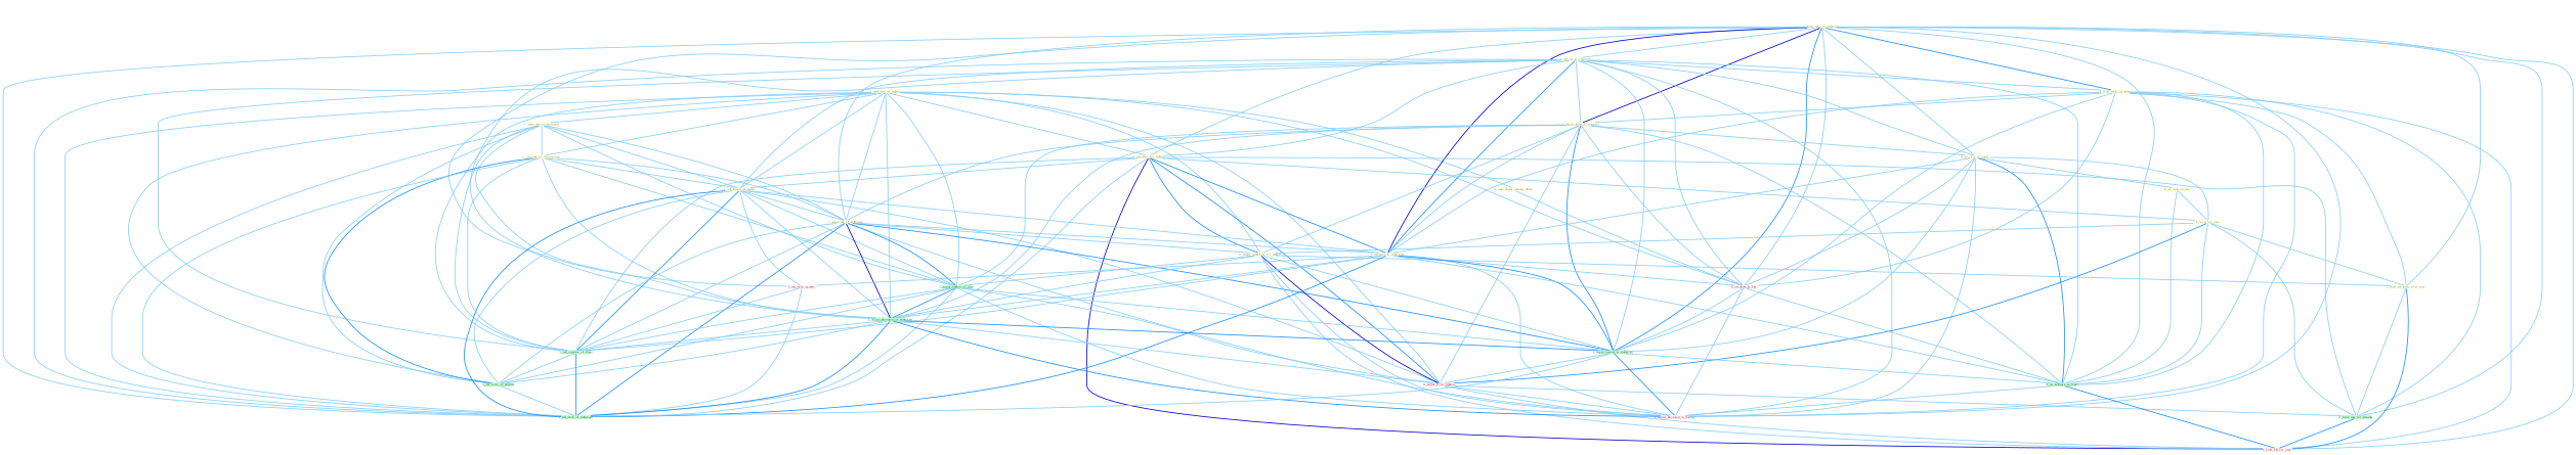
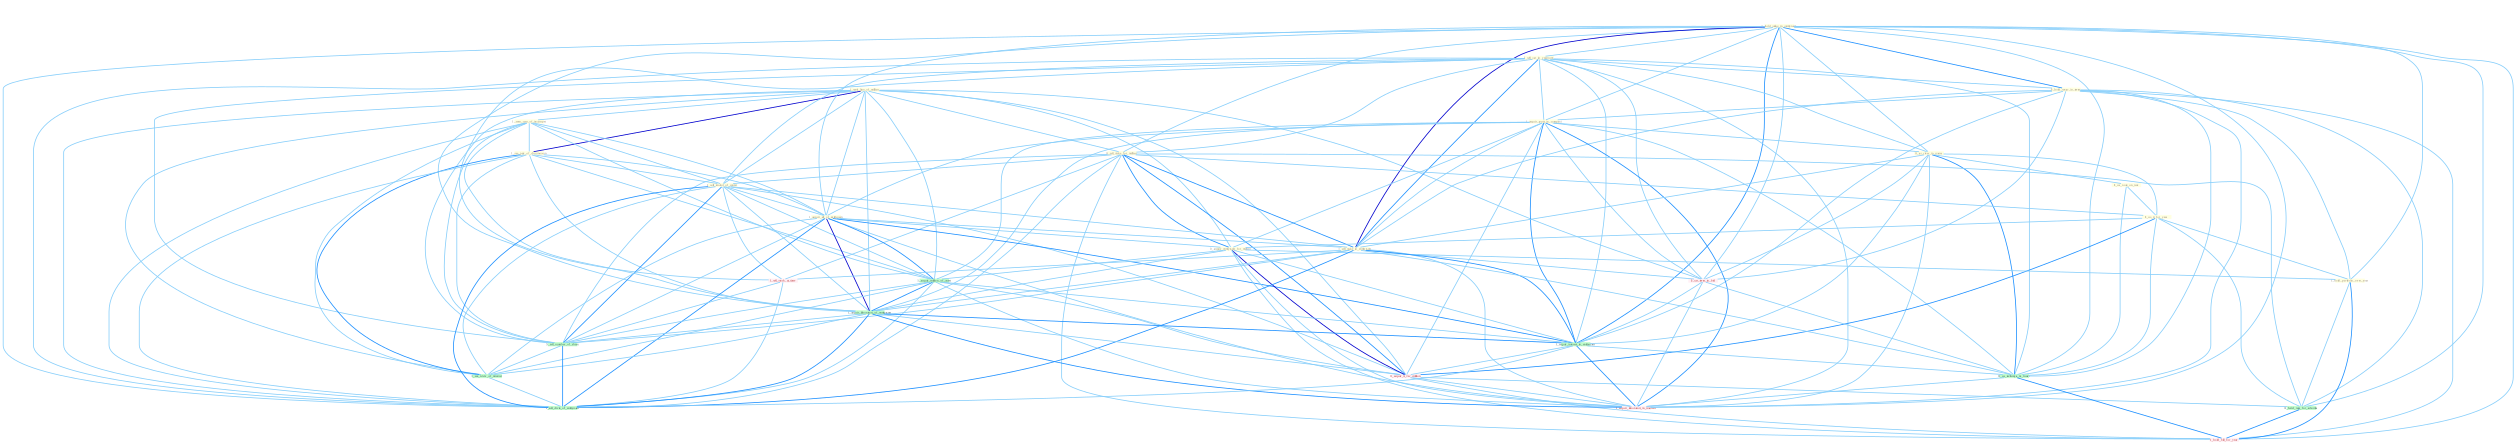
  graph {
    fontname="Liberation Serif"
    node [color="#ffffe0" fixedsize=true fontcolor="#8b7d6b" fontname="Liberation Serif" fontsize=4 shape=polygon style=filled]
    edge [color="#87cefa" fontname="Liberation Serif" w=1]
    "1_seek_line_of_million " [height=.06 width=.5]
    "1_hold_stake_in_entitynam " [height=.06 width=.5]
-   "0_seek_chang_among_thing " [height=.06 width=.5]
    "0_sell_car_in_yearnum " [height=.06 width=.5]
    "1_seen_case_of_incompet " [height=.06 width=.5]
    "0_hold_secur_in_term " [height=.06 width=.5]
    "1_acquir_posit_in_compani " [height=.06 width=.5]
    "0_us_river_in_name " [height=.06 width=.5]
    "1_see_pair_of_chromosom " [height=.06 width=.5]
    "0_sell_stake_for_million " [height=.06 width=.5]
    "1_sell_model_of_center " [height=.06 width=.5]
    "1_acquir_all_of_entitynam " [height=.06 width=.5]
    "0_us_note_on_test " [height=.06 width=.5]
    "0_us_it_for_year " [height=.06 width=.5]
    "0_acquir_entitynam_for_million " [height=.06 width=.5]
    "1_sell_stake_in_entitynam " [height=.06 width=.5]
    "0_hold_portfolio_over_year " [height=.06 width=.5]
    n18 [color="#fff0f5" fontcolor="#b22222" height=.06 label="0_car_term_in_bid" width=.5]
    "0_acquir_it_for_million " [color="#fff0f5" fontcolor="#b22222" height=.06 width=.5]
    "0_acquir_laboratori_in_transact " [color="#fff0f5" fontcolor="#b22222" height=.06 width=.5]
    "0_sell_stock_at_time " [color="#fff0f5" fontcolor="#b22222" height=.06 width=.5]
    "1_hold_bill_for_year " [color="#fff0f5" fontcolor="#b22222" height=.06 width=.5]
    "1_acquir_million_of_asset " [color="#BDFCC9" fontcolor="#2f4f4f" height=.06 width=.5]
    "1_acquir_laboratori_of_entitynam " [color="#BDFCC9" fontcolor="#2f4f4f" height=.06 width=.5]
    n25 [color="#BDFCC9" fontcolor="#2f4f4f" height=.06 label="5_sell_number_of_share" width=.5]
    "1_see_reviv_of_interest " [color="#BDFCC9" fontcolor="#2f4f4f" height=.06 width=.5]
    "1_sell_divis_of_entitynam " [color="#BDFCC9" fontcolor="#2f4f4f" height=.06 width=.5]
    "1_acquir_interest_in_entitynam " [color="#BDFCC9" fontcolor="#2f4f4f" height=.06 width=.5]
    "0_us_techniqu_in_heart " [color="#BDFCC9" fontcolor="#2f4f4f" height=.06 width=.5]
    "0_hold_rate_for_advertis " [color="#BDFCC9" fontcolor="#2f4f4f" height=.06 width=.5]
    subgraph sub_1 {
      "1_seek_line_of_million "
      "1_hold_stake_in_entitynam "
-     "0_seek_chang_among_thing "
      "0_sell_car_in_yearnum "
      "1_seen_case_of_incompet "
      "0_hold_secur_in_term "
      "1_acquir_posit_in_compani "
      "0_us_river_in_name "
      "1_see_pair_of_chromosom "
      "0_sell_stake_for_million "
      "1_sell_model_of_center "
      "1_acquir_all_of_entitynam "
      "0_us_note_on_test "
      "0_us_it_for_year "
      "0_acquir_entitynam_for_million "
      "1_sell_stake_in_entitynam "
      "0_hold_portfolio_over_year "
    }
    subgraph sub_2 {
      n18
      "0_acquir_it_for_million "
      "0_acquir_laboratori_in_transact "
      "0_sell_stock_at_time "
      "1_hold_bill_for_year "
    }
-   "1_seek_line_of_million " -- "0_seek_chang_among_thing "
    "1_seek_line_of_million " -- "1_seen_case_of_incompet "
-   "1_seek_line_of_million " -- "1_see_pair_of_chromosom "
+   "1_seek_line_of_million " -- "1_see_pair_of_chromosom " [color="#0000cd"]
    "1_seek_line_of_million " -- "0_sell_stake_for_million "
    "1_seek_line_of_million " -- "1_sell_model_of_center "
    "1_seek_line_of_million " -- "1_acquir_all_of_entitynam "
    "1_seek_line_of_million " -- "0_acquir_entitynam_for_million "
    "1_seek_line_of_million " -- n18
    "1_seek_line_of_million " -- "0_acquir_it_for_million "
    "1_seek_line_of_million " -- "1_acquir_million_of_asset "
    "1_seek_line_of_million " -- "1_acquir_laboratori_of_entitynam "
    "1_seek_line_of_million " -- n25
    "1_seek_line_of_million " -- "1_see_reviv_of_interest "
    "1_seek_line_of_million " -- "1_sell_divis_of_entitynam "
    "1_hold_stake_in_entitynam " -- "0_sell_car_in_yearnum "
    "1_hold_stake_in_entitynam " -- "0_hold_secur_in_term " [color="#1e90ff" w=2]
-   "1_hold_stake_in_entitynam " -- "1_acquir_posit_in_compani " [color="#0000cd"]
+   "1_hold_stake_in_entitynam " -- "1_acquir_posit_in_compani "
    "1_hold_stake_in_entitynam " -- "0_us_river_in_name "
    "1_hold_stake_in_entitynam " -- "0_sell_stake_for_million "
    "1_hold_stake_in_entitynam " -- "1_acquir_all_of_entitynam "
    "1_hold_stake_in_entitynam " -- "1_sell_stake_in_entitynam " [color="#0000cd" w=3]
    "1_hold_stake_in_entitynam " -- "0_hold_portfolio_over_year "
    "1_hold_stake_in_entitynam " -- n18
    "1_hold_stake_in_entitynam " -- "0_acquir_laboratori_in_transact "
    "1_hold_stake_in_entitynam " -- "1_hold_bill_for_year "
    "1_hold_stake_in_entitynam " -- "1_acquir_laboratori_of_entitynam "
    "1_hold_stake_in_entitynam " -- "1_sell_divis_of_entitynam "
    "1_hold_stake_in_entitynam " -- "1_acquir_interest_in_entitynam " [color="#1e90ff" w=2]
    "1_hold_stake_in_entitynam " -- "0_us_techniqu_in_heart "
    "1_hold_stake_in_entitynam " -- "0_hold_rate_for_advertis "
-   "0_seek_chang_among_thing " -- n18
    "0_sell_car_in_yearnum " -- "0_hold_secur_in_term "
    "0_sell_car_in_yearnum " -- "1_acquir_posit_in_compani "
    "0_sell_car_in_yearnum " -- "0_us_river_in_name "
    "0_sell_car_in_yearnum " -- "0_sell_stake_for_million "
    "0_sell_car_in_yearnum " -- "1_sell_model_of_center "
    "0_sell_car_in_yearnum " -- "1_sell_stake_in_entitynam " [color="#1e90ff" w=2]
    "0_sell_car_in_yearnum " -- n18
    "0_sell_car_in_yearnum " -- "0_acquir_laboratori_in_transact "
    "0_sell_car_in_yearnum " -- "0_sell_stock_at_time "
    "0_sell_car_in_yearnum " -- n25
    "0_sell_car_in_yearnum " -- "1_sell_divis_of_entitynam "
    "0_sell_car_in_yearnum " -- "1_acquir_interest_in_entitynam "
    "0_sell_car_in_yearnum " -- "0_us_techniqu_in_heart "
    "1_seen_case_of_incompet " -- "1_see_pair_of_chromosom "
    "1_seen_case_of_incompet " -- "1_sell_model_of_center "
    "1_seen_case_of_incompet " -- "1_acquir_all_of_entitynam "
    "1_seen_case_of_incompet " -- "1_acquir_million_of_asset "
    "1_seen_case_of_incompet " -- "1_acquir_laboratori_of_entitynam "
    "1_seen_case_of_incompet " -- n25
    "1_seen_case_of_incompet " -- "1_see_reviv_of_interest "
    "1_seen_case_of_incompet " -- "1_sell_divis_of_entitynam "
    "0_hold_secur_in_term " -- "1_acquir_posit_in_compani "
    "0_hold_secur_in_term " -- "1_sell_stake_in_entitynam "
    "0_hold_secur_in_term " -- "0_hold_portfolio_over_year "
    "0_hold_secur_in_term " -- n18
    "0_hold_secur_in_term " -- "0_acquir_laboratori_in_transact "
    "0_hold_secur_in_term " -- "1_hold_bill_for_year "
    "0_hold_secur_in_term " -- "1_acquir_interest_in_entitynam "
    "0_hold_secur_in_term " -- "0_us_techniqu_in_heart "
    "0_hold_secur_in_term " -- "0_hold_rate_for_advertis "
    "1_acquir_posit_in_compani " -- "0_us_river_in_name "
    "1_acquir_posit_in_compani " -- "1_acquir_all_of_entitynam "
    "1_acquir_posit_in_compani " -- "0_acquir_entitynam_for_million "
    "1_acquir_posit_in_compani " -- "1_sell_stake_in_entitynam "
    "1_acquir_posit_in_compani " -- n18
    "1_acquir_posit_in_compani " -- "0_acquir_it_for_million "
+   "1_acquir_posit_in_compani " -- "0_acquir_laboratori_in_transact " [color="#1e90ff" w=2]
    "1_acquir_posit_in_compani " -- "1_acquir_million_of_asset "
    "1_acquir_posit_in_compani " -- "1_acquir_laboratori_of_entitynam "
    "1_acquir_posit_in_compani " -- "1_acquir_interest_in_entitynam " [color="#1e90ff" w=2]
    "1_acquir_posit_in_compani " -- "0_us_techniqu_in_heart "
    "0_us_river_in_name " -- "0_us_note_on_test "
    "0_us_river_in_name " -- "0_us_it_for_year "
    "0_us_river_in_name " -- "1_sell_stake_in_entitynam "
    "0_us_river_in_name " -- n18
    "0_us_river_in_name " -- "0_acquir_laboratori_in_transact "
    "0_us_river_in_name " -- "1_acquir_interest_in_entitynam "
    "0_us_river_in_name " -- "0_us_techniqu_in_heart " [color="#1e90ff" w=2]
    "1_see_pair_of_chromosom " -- "1_sell_model_of_center "
    "1_see_pair_of_chromosom " -- "1_acquir_all_of_entitynam "
    "1_see_pair_of_chromosom " -- "1_acquir_million_of_asset "
    "1_see_pair_of_chromosom " -- "1_acquir_laboratori_of_entitynam "
    "1_see_pair_of_chromosom " -- n25
    "1_see_pair_of_chromosom " -- "1_see_reviv_of_interest " [color="#1e90ff" w=2]
    "1_see_pair_of_chromosom " -- "1_sell_divis_of_entitynam "
    "0_sell_stake_for_million " -- "1_sell_model_of_center "
    "0_sell_stake_for_million " -- "0_us_it_for_year "
    "0_sell_stake_for_million " -- "0_acquir_entitynam_for_million " [color="#1e90ff" w=2]
    "0_sell_stake_for_million " -- "1_sell_stake_in_entitynam " [color="#1e90ff" w=2]
    "0_sell_stake_for_million " -- "0_acquir_it_for_million " [color="#1e90ff" w=2]
-   "0_sell_stake_for_million " -- "1_hold_bill_for_year " [color="#0000cd"]
+   "0_sell_stake_for_million " -- "0_sell_stock_at_time "
+   "0_sell_stake_for_million " -- "1_hold_bill_for_year "
    "0_sell_stake_for_million " -- n25
    "0_sell_stake_for_million " -- "1_sell_divis_of_entitynam "
    "0_sell_stake_for_million " -- "0_hold_rate_for_advertis "
    "1_sell_model_of_center " -- "1_acquir_all_of_entitynam "
    "1_sell_model_of_center " -- "1_sell_stake_in_entitynam "
    "1_sell_model_of_center " -- "0_acquir_it_for_million "
    "1_sell_model_of_center " -- "0_sell_stock_at_time "
    "1_sell_model_of_center " -- "1_acquir_million_of_asset "
    "1_sell_model_of_center " -- "1_acquir_laboratori_of_entitynam "
    "1_sell_model_of_center " -- n25 [color="#1e90ff" w=2]
    "1_sell_model_of_center " -- "1_see_reviv_of_interest "
    "1_sell_model_of_center " -- "1_sell_divis_of_entitynam " [color="#1e90ff" w=2]
    "1_acquir_all_of_entitynam " -- "0_acquir_entitynam_for_million "
    "1_acquir_all_of_entitynam " -- "1_sell_stake_in_entitynam "
    "1_acquir_all_of_entitynam " -- "0_acquir_laboratori_in_transact "
    "1_acquir_all_of_entitynam " -- "1_acquir_million_of_asset " [color="#1e90ff" w=2]
    "1_acquir_all_of_entitynam " -- "1_acquir_laboratori_of_entitynam " [color="#0000cd" w=3]
    "1_acquir_all_of_entitynam " -- n25
    "1_acquir_all_of_entitynam " -- "1_see_reviv_of_interest "
    "1_acquir_all_of_entitynam " -- "1_sell_divis_of_entitynam " [color="#1e90ff" w=2]
    "1_acquir_all_of_entitynam " -- "1_acquir_interest_in_entitynam " [color="#1e90ff" w=2]
    "0_us_note_on_test " -- "0_us_it_for_year "
    "0_us_note_on_test " -- "0_us_techniqu_in_heart "
    "0_us_it_for_year " -- "0_acquir_entitynam_for_million "
    "0_us_it_for_year " -- "0_hold_portfolio_over_year "
    "0_us_it_for_year " -- "0_acquir_it_for_million " [color="#1e90ff" w=2]
    "0_us_it_for_year " -- "0_us_techniqu_in_heart "
    "0_us_it_for_year " -- "0_hold_rate_for_advertis "
    "0_acquir_entitynam_for_million " -- "0_hold_portfolio_over_year "
    "0_acquir_entitynam_for_million " -- "0_acquir_it_for_million " [color="#0000cd" w=3]
    "0_acquir_entitynam_for_million " -- "0_acquir_laboratori_in_transact "
    "0_acquir_entitynam_for_million " -- "1_hold_bill_for_year "
    "0_acquir_entitynam_for_million " -- "1_acquir_million_of_asset "
    "0_acquir_entitynam_for_million " -- "1_acquir_laboratori_of_entitynam "
    "0_acquir_entitynam_for_million " -- "1_acquir_interest_in_entitynam "
    "1_sell_stake_in_entitynam " -- n18
    "1_sell_stake_in_entitynam " -- "0_acquir_laboratori_in_transact "
    "1_sell_stake_in_entitynam " -- "0_sell_stock_at_time "
    "1_sell_stake_in_entitynam " -- "1_acquir_laboratori_of_entitynam "
    "1_sell_stake_in_entitynam " -- n25
    "1_sell_stake_in_entitynam " -- "1_sell_divis_of_entitynam " [color="#1e90ff" w=2]
    "1_sell_stake_in_entitynam " -- "1_acquir_interest_in_entitynam " [color="#1e90ff" w=2]
    "1_sell_stake_in_entitynam " -- "0_us_techniqu_in_heart "
    "0_hold_portfolio_over_year " -- "1_hold_bill_for_year " [color="#1e90ff" w=2]
    "0_hold_portfolio_over_year " -- "0_hold_rate_for_advertis "
    n18 -- "0_acquir_laboratori_in_transact "
    n18 -- "1_acquir_interest_in_entitynam "
    n18 -- "0_us_techniqu_in_heart "
    "0_acquir_it_for_million " -- "0_acquir_laboratori_in_transact "
    "0_acquir_it_for_million " -- "1_hold_bill_for_year "
    "0_acquir_it_for_million " -- "0_hold_rate_for_advertis "
    "0_sell_stock_at_time " -- n25
    "0_sell_stock_at_time " -- "1_sell_divis_of_entitynam "
    "1_acquir_million_of_asset " -- "0_acquir_it_for_million "
    "1_acquir_million_of_asset " -- "0_acquir_laboratori_in_transact "
    "1_acquir_million_of_asset " -- "1_acquir_laboratori_of_entitynam " [color="#1e90ff" w=2]
    "1_acquir_million_of_asset " -- n25
    "1_acquir_million_of_asset " -- "1_see_reviv_of_interest "
    "1_acquir_million_of_asset " -- "1_sell_divis_of_entitynam "
    "1_acquir_million_of_asset " -- "1_acquir_interest_in_entitynam "
    "1_acquir_laboratori_of_entitynam " -- "0_acquir_it_for_million "
    "1_acquir_laboratori_of_entitynam " -- "0_acquir_laboratori_in_transact " [color="#1e90ff" w=2]
    "1_acquir_laboratori_of_entitynam " -- n25
    "1_acquir_laboratori_of_entitynam " -- "1_see_reviv_of_interest "
    "1_acquir_laboratori_of_entitynam " -- "1_sell_divis_of_entitynam " [color="#1e90ff" w=2]
    "1_acquir_laboratori_of_entitynam " -- "1_acquir_interest_in_entitynam " [color="#1e90ff" w=2]
    n25 -- "1_see_reviv_of_interest "
    n25 -- "1_sell_divis_of_entitynam " [color="#1e90ff" w=2]
    "1_see_reviv_of_interest " -- "1_sell_divis_of_entitynam "
    "1_acquir_interest_in_entitynam " -- "0_acquir_it_for_million "
    "1_acquir_interest_in_entitynam " -- "0_acquir_laboratori_in_transact " [color="#1e90ff" w=2]
    "1_acquir_interest_in_entitynam " -- "1_sell_divis_of_entitynam "
    "1_acquir_interest_in_entitynam " -- "0_us_techniqu_in_heart "
    "0_us_techniqu_in_heart " -- "0_acquir_laboratori_in_transact "
    "0_us_techniqu_in_heart " -- "1_hold_bill_for_year " [color="#1e90ff" w=2]
    "0_hold_rate_for_advertis " -- "1_hold_bill_for_year " [color="#1e90ff" w=2]
  }
